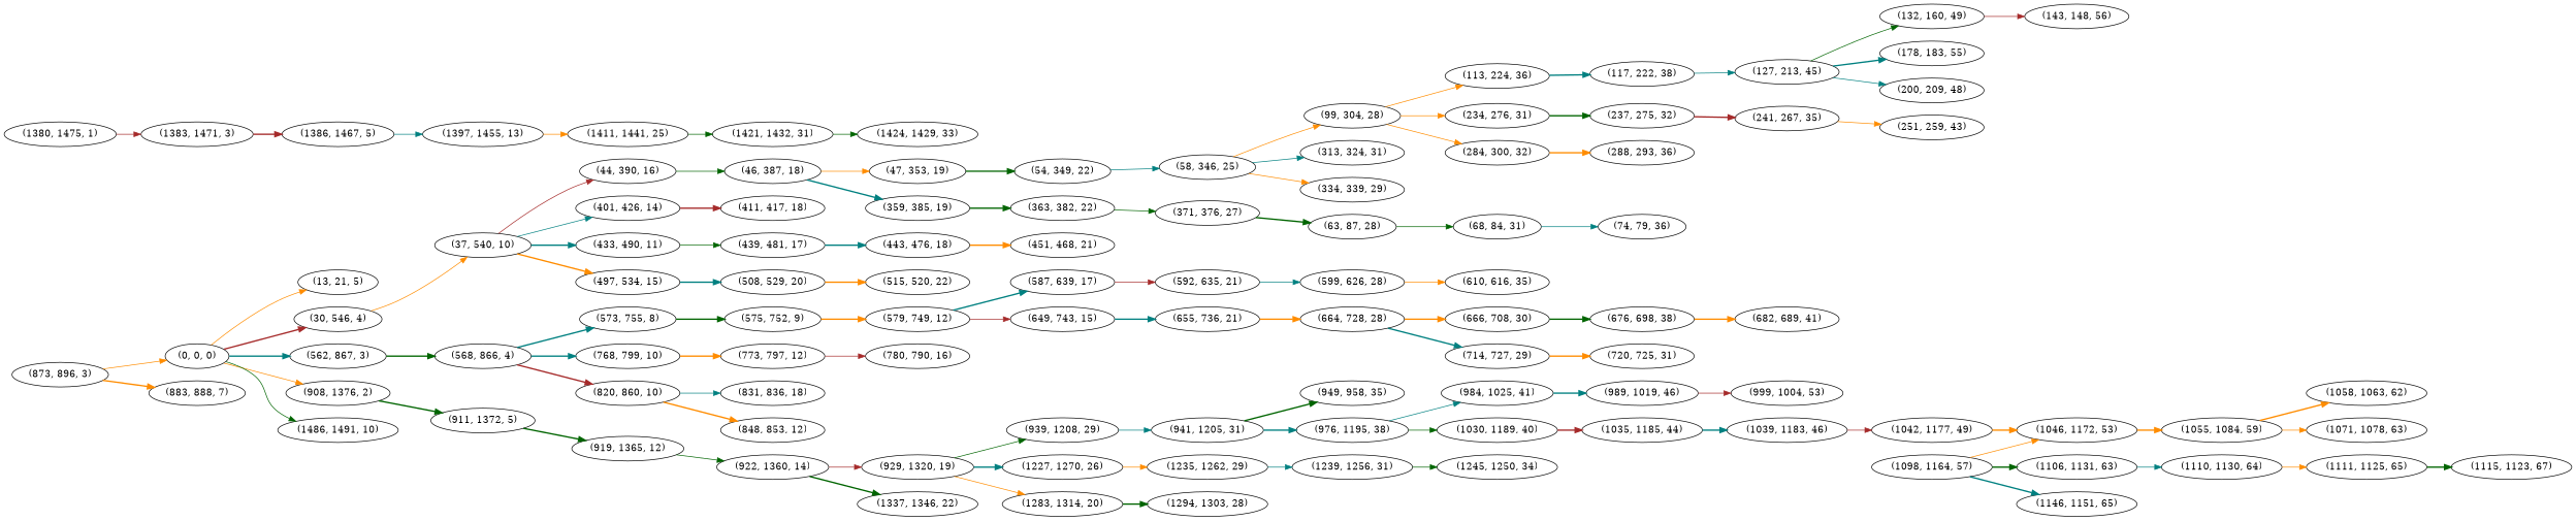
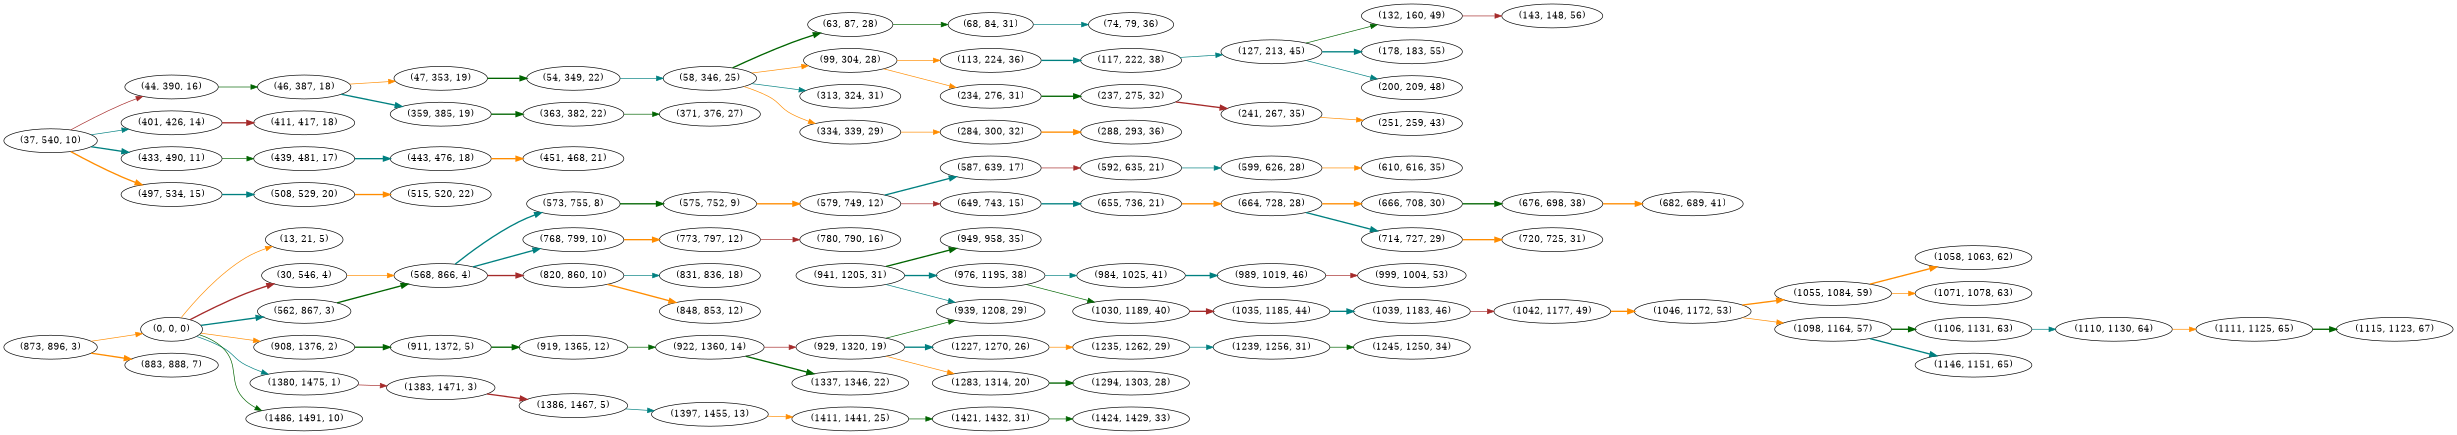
  digraph {
    rankdir=LR
    edge [color=darkorange style=solid]
    "(0, 0, 0)"
    "(13, 21, 5)"
    "(30, 546, 4)"
    "(562, 867, 3)"
    "(908, 1376, 2)"
    "(1380, 1475, 1)"
    "(1486, 1491, 10)"
    "(37, 540, 10)"
    "(568, 866, 4)"
    "(873, 896, 3)"
    "(883, 888, 7)"
    "(911, 1372, 5)"
    "(1383, 1471, 3)"
    "(44, 390, 16)"
    "(401, 426, 14)"
    "(433, 490, 11)"
    "(497, 534, 15)"
    "(46, 387, 18)"
    "(411, 417, 18)"
    "(439, 481, 17)"
    "(508, 529, 20)"
    "(47, 353, 19)"
    "(359, 385, 19)"
    "(54, 349, 22)"
    "(363, 382, 22)"
    "(58, 346, 25)"
    "(63, 87, 28)"
    "(99, 304, 28)"
    "(313, 324, 31)"
    "(334, 339, 29)"
    "(68, 84, 31)"
    "(113, 224, 36)"
    "(234, 276, 31)"
    "(284, 300, 32)"
    "(74, 79, 36)"
    "(117, 222, 38)"
    "(237, 275, 32)"
    "(288, 293, 36)"
    "(127, 213, 45)"
    "(132, 160, 49)"
    "(178, 183, 55)"
    "(200, 209, 48)"
    "(143, 148, 56)"
    "(241, 267, 35)"
    "(251, 259, 43)"
    "(371, 376, 27)"
    "(443, 476, 18)"
    "(451, 468, 21)"
    "(515, 520, 22)"
    "(573, 755, 8)"
    "(768, 799, 10)"
    "(820, 860, 10)"
    "(575, 752, 9)"
    "(773, 797, 12)"
    "(831, 836, 18)"
    "(848, 853, 12)"
    "(579, 749, 12)"
    "(587, 639, 17)"
    "(649, 743, 15)"
    "(592, 635, 21)"
    "(655, 736, 21)"
    "(599, 626, 28)"
    "(610, 616, 35)"
    "(664, 728, 28)"
    "(666, 708, 30)"
    "(714, 727, 29)"
    "(676, 698, 38)"
    "(720, 725, 31)"
    "(682, 689, 41)"
    "(780, 790, 16)"
    "(919, 1365, 12)"
    "(922, 1360, 14)"
    "(929, 1320, 19)"
    "(1337, 1346, 22)"
    "(939, 1208, 29)"
    "(1227, 1270, 26)"
    "(1283, 1314, 20)"
    "(941, 1205, 31)"
    "(1235, 1262, 29)"
    "(1294, 1303, 28)"
    "(949, 958, 35)"
    "(976, 1195, 38)"
    "(984, 1025, 41)"
    "(1030, 1189, 40)"
    "(989, 1019, 46)"
    "(1035, 1185, 44)"
    "(999, 1004, 53)"
    "(1039, 1183, 46)"
    "(1042, 1177, 49)"
    "(1046, 1172, 53)"
    "(1055, 1084, 59)"
    "(1098, 1164, 57)"
    "(1058, 1063, 62)"
    "(1071, 1078, 63)"
    "(1106, 1131, 63)"
    "(1146, 1151, 65)"
    "(1110, 1130, 64)"
    "(1111, 1125, 65)"
    "(1115, 1123, 67)"
    "(1239, 1256, 31)"
    "(1245, 1250, 34)"
    "(1386, 1467, 5)"
    "(1397, 1455, 13)"
    "(1411, 1441, 25)"
    "(1421, 1432, 31)"
    "(1424, 1429, 33)"
    "(0, 0, 0)" -> "(13, 21, 5)"
    "(0, 0, 0)" -> "(30, 546, 4)" [color=brown style=bold]
    "(0, 0, 0)" -> "(562, 867, 3)" [color=teal style=bold]
    "(0, 0, 0)" -> "(908, 1376, 2)"
+   "(0, 0, 0)" -> "(1380, 1475, 1)" [color=teal]
    "(0, 0, 0)" -> "(1486, 1491, 10)" [color=darkgreen]
-   "(30, 546, 4)" -> "(37, 540, 10)"
+   "(30, 546, 4)" -> "(568, 866, 4)"
    "(562, 867, 3)" -> "(568, 866, 4)" [color=darkgreen style=bold]
    "(908, 1376, 2)" -> "(911, 1372, 5)" [color=darkgreen style=bold]
    "(1380, 1475, 1)" -> "(1383, 1471, 3)" [color=brown]
    "(37, 540, 10)" -> "(44, 390, 16)" [color=brown]
    "(37, 540, 10)" -> "(401, 426, 14)" [color=teal]
    "(37, 540, 10)" -> "(433, 490, 11)" [color=teal style=bold]
    "(37, 540, 10)" -> "(497, 534, 15)" [style=bold]
    "(568, 866, 4)" -> "(573, 755, 8)" [color=teal style=bold]
    "(568, 866, 4)" -> "(768, 799, 10)" [color=teal style=bold]
    "(568, 866, 4)" -> "(820, 860, 10)" [color=brown style=bold]
    "(873, 896, 3)" -> "(0, 0, 0)"
    "(873, 896, 3)" -> "(883, 888, 7)" [style=bold]
    "(911, 1372, 5)" -> "(919, 1365, 12)" [color=darkgreen style=bold]
    "(1383, 1471, 3)" -> "(1386, 1467, 5)" [color=brown style=bold]
    "(44, 390, 16)" -> "(46, 387, 18)" [color=darkgreen]
    "(401, 426, 14)" -> "(411, 417, 18)" [color=brown style=bold]
    "(433, 490, 11)" -> "(439, 481, 17)" [color=darkgreen]
    "(497, 534, 15)" -> "(508, 529, 20)" [color=teal style=bold]
    "(46, 387, 18)" -> "(47, 353, 19)"
    "(46, 387, 18)" -> "(359, 385, 19)" [color=teal style=bold]
    "(439, 481, 17)" -> "(443, 476, 18)" [color=teal style=bold]
    "(508, 529, 20)" -> "(515, 520, 22)" [style=bold]
    "(47, 353, 19)" -> "(54, 349, 22)" [color=darkgreen style=bold]
    "(359, 385, 19)" -> "(363, 382, 22)" [color=darkgreen style=bold]
    "(54, 349, 22)" -> "(58, 346, 25)" [color=teal]
    "(363, 382, 22)" -> "(371, 376, 27)" [color=darkgreen]
-   "(371, 376, 27)" -> "(63, 87, 28)" [color=darkgreen style=bold]
+   "(58, 346, 25)" -> "(63, 87, 28)" [color=darkgreen style=bold]
    "(58, 346, 25)" -> "(99, 304, 28)"
    "(58, 346, 25)" -> "(313, 324, 31)" [color=teal]
    "(58, 346, 25)" -> "(334, 339, 29)"
    "(63, 87, 28)" -> "(68, 84, 31)" [color=darkgreen]
    "(99, 304, 28)" -> "(113, 224, 36)"
    "(99, 304, 28)" -> "(234, 276, 31)"
-   "(99, 304, 28)" -> "(284, 300, 32)"
+   "(334, 339, 29)" -> "(284, 300, 32)"
    "(68, 84, 31)" -> "(74, 79, 36)" [color=teal]
    "(113, 224, 36)" -> "(117, 222, 38)" [color=teal style=bold]
    "(234, 276, 31)" -> "(237, 275, 32)" [color=darkgreen style=bold]
    "(284, 300, 32)" -> "(288, 293, 36)" [style=bold]
    "(117, 222, 38)" -> "(127, 213, 45)" [color=teal]
    "(237, 275, 32)" -> "(241, 267, 35)" [color=brown style=bold]
    "(127, 213, 45)" -> "(132, 160, 49)" [color=darkgreen]
    "(127, 213, 45)" -> "(178, 183, 55)" [color=teal style=bold]
    "(127, 213, 45)" -> "(200, 209, 48)" [color=teal]
    "(132, 160, 49)" -> "(143, 148, 56)" [color=brown]
    "(241, 267, 35)" -> "(251, 259, 43)"
    "(443, 476, 18)" -> "(451, 468, 21)" [style=bold]
    "(573, 755, 8)" -> "(575, 752, 9)" [color=darkgreen style=bold]
    "(768, 799, 10)" -> "(773, 797, 12)" [style=bold]
    "(820, 860, 10)" -> "(831, 836, 18)" [color=teal]
    "(820, 860, 10)" -> "(848, 853, 12)" [style=bold]
    "(575, 752, 9)" -> "(579, 749, 12)" [style=bold]
    "(773, 797, 12)" -> "(780, 790, 16)" [color=brown]
    "(579, 749, 12)" -> "(587, 639, 17)" [color=teal style=bold]
    "(579, 749, 12)" -> "(649, 743, 15)" [color=brown]
    "(587, 639, 17)" -> "(592, 635, 21)" [color=brown]
    "(649, 743, 15)" -> "(655, 736, 21)" [color=teal style=bold]
    "(592, 635, 21)" -> "(599, 626, 28)" [color=teal]
    "(655, 736, 21)" -> "(664, 728, 28)" [style=bold]
    "(599, 626, 28)" -> "(610, 616, 35)"
    "(664, 728, 28)" -> "(666, 708, 30)" [style=bold]
    "(664, 728, 28)" -> "(714, 727, 29)" [color=teal style=bold]
    "(666, 708, 30)" -> "(676, 698, 38)" [color=darkgreen style=bold]
    "(714, 727, 29)" -> "(720, 725, 31)" [style=bold]
    "(676, 698, 38)" -> "(682, 689, 41)" [style=bold]
    "(919, 1365, 12)" -> "(922, 1360, 14)" [color=darkgreen]
    "(922, 1360, 14)" -> "(929, 1320, 19)" [color=brown]
    "(922, 1360, 14)" -> "(1337, 1346, 22)" [color=darkgreen style=bold]
    "(929, 1320, 19)" -> "(939, 1208, 29)" [color=darkgreen]
    "(929, 1320, 19)" -> "(1227, 1270, 26)" [color=teal style=bold]
    "(929, 1320, 19)" -> "(1283, 1314, 20)"
-   "(939, 1208, 29)" -> "(941, 1205, 31)" [color=teal]
+   "(941, 1205, 31)" -> "(939, 1208, 29)" [color=teal]
    "(1227, 1270, 26)" -> "(1235, 1262, 29)"
    "(1283, 1314, 20)" -> "(1294, 1303, 28)" [color=darkgreen style=bold]
    "(941, 1205, 31)" -> "(949, 958, 35)" [color=darkgreen style=bold]
    "(941, 1205, 31)" -> "(976, 1195, 38)" [color=teal style=bold]
    "(1235, 1262, 29)" -> "(1239, 1256, 31)" [color=teal]
    "(976, 1195, 38)" -> "(984, 1025, 41)" [color=teal]
    "(976, 1195, 38)" -> "(1030, 1189, 40)" [color=darkgreen]
    "(984, 1025, 41)" -> "(989, 1019, 46)" [color=teal style=bold]
    "(1030, 1189, 40)" -> "(1035, 1185, 44)" [color=brown style=bold]
    "(989, 1019, 46)" -> "(999, 1004, 53)" [color=brown]
    "(1035, 1185, 44)" -> "(1039, 1183, 46)" [color=teal style=bold]
    "(1039, 1183, 46)" -> "(1042, 1177, 49)" [color=brown]
    "(1042, 1177, 49)" -> "(1046, 1172, 53)" [style=bold]
    "(1046, 1172, 53)" -> "(1055, 1084, 59)" [style=bold]
-   "(1098, 1164, 57)" -> "(1046, 1172, 53)"
+   "(1046, 1172, 53)" -> "(1098, 1164, 57)"
    "(1055, 1084, 59)" -> "(1058, 1063, 62)" [style=bold]
    "(1055, 1084, 59)" -> "(1071, 1078, 63)"
    "(1098, 1164, 57)" -> "(1106, 1131, 63)" [color=darkgreen style=bold]
    "(1098, 1164, 57)" -> "(1146, 1151, 65)" [color=teal style=bold]
    "(1106, 1131, 63)" -> "(1110, 1130, 64)" [color=teal]
    "(1110, 1130, 64)" -> "(1111, 1125, 65)"
    "(1111, 1125, 65)" -> "(1115, 1123, 67)" [color=darkgreen style=bold]
    "(1239, 1256, 31)" -> "(1245, 1250, 34)" [color=darkgreen]
    "(1386, 1467, 5)" -> "(1397, 1455, 13)" [color=teal]
    "(1397, 1455, 13)" -> "(1411, 1441, 25)"
    "(1411, 1441, 25)" -> "(1421, 1432, 31)" [color=darkgreen]
    "(1421, 1432, 31)" -> "(1424, 1429, 33)" [color=darkgreen]
  }
